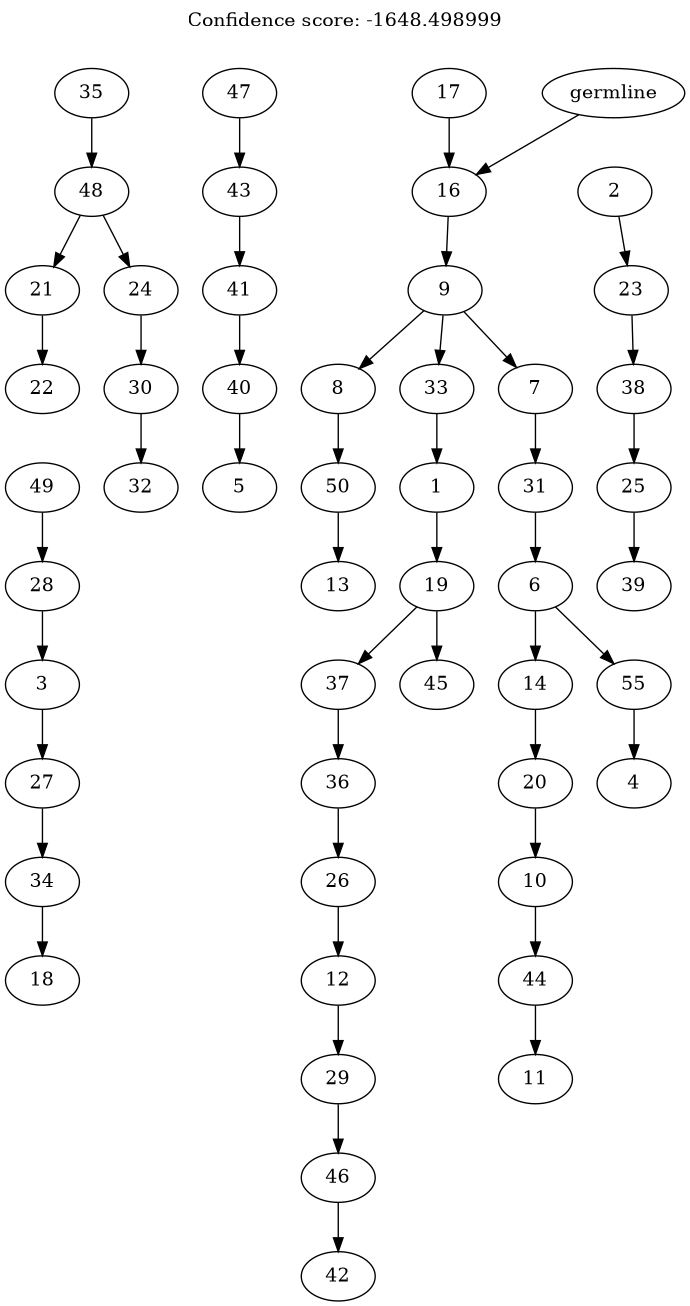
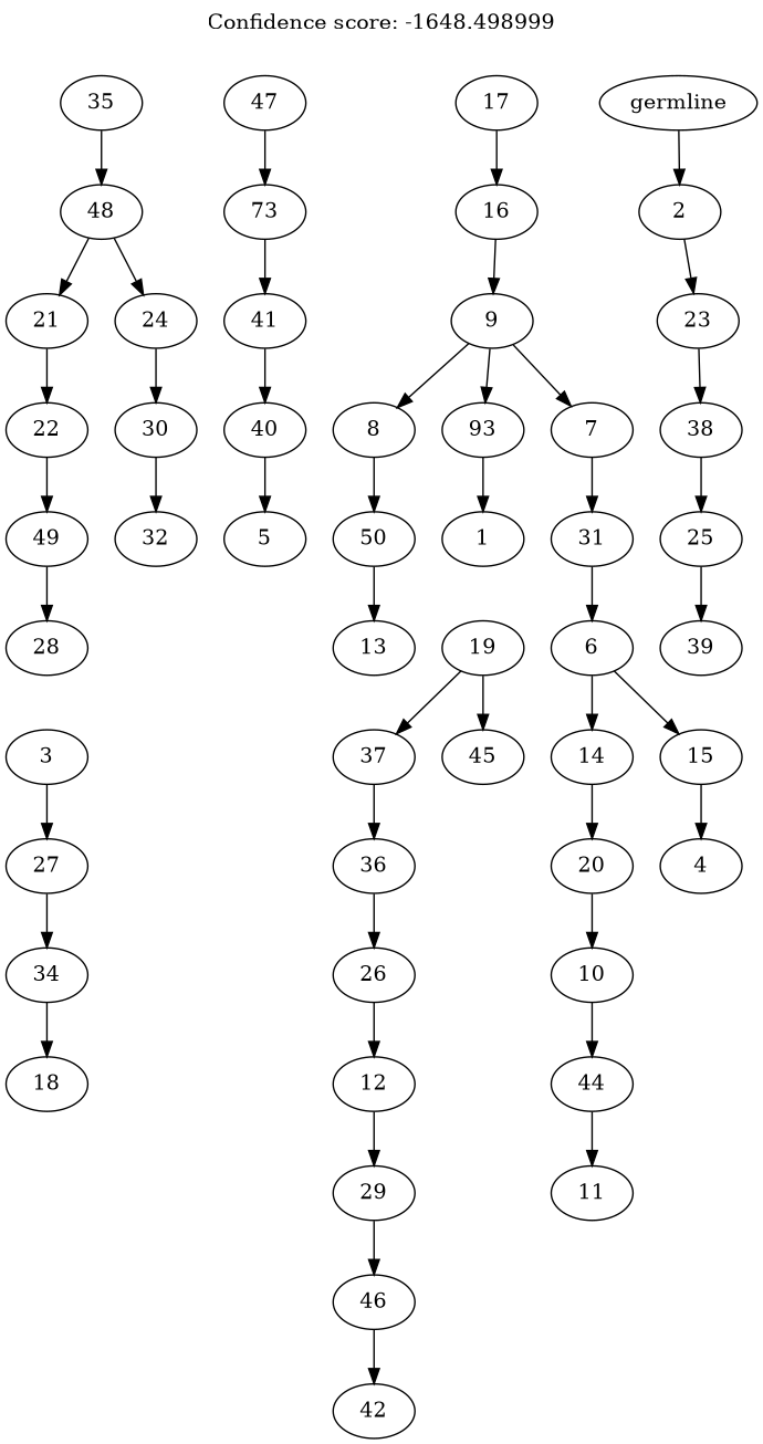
  digraph {
    label="Confidence score: -1648.498999"
    labelloc=t
    n1 [label=34]
    n2 [label=18]
    n3 [label=27]
    n4 [label=3]
    n5 [label=28]
    n6 [label=49]
    n7 [label=22]
    n8 [label=21]
    n9 [label=40]
    n10 [label=5]
    n11 [label=41]
-   n12 [label=43]
+   n12 [label=73]
    n13 [label=47]
    n14 [label=32]
    n15 [label=30]
    n16 [label=24]
    n17 [label=48]
    n18 [label=35]
    n19 [label=13]
    n20 [label=50]
    n21 [label=8]
    n22 [label=46]
    n23 [label=42]
    n24 [label=29]
    n25 [label=12]
    n26 [label=26]
    n27 [label=36]
    n28 [label=37]
    n29 [label=45]
    n30 [label=19]
    n31 [label=1]
-   n32 [label=33]
+   n32 [label=93]
    n33 [label=44]
    n34 [label=11]
    n35 [label=10]
    n36 [label=20]
    n37 [label=14]
-   n38 [label=55]
+   n38 [label=15]
    n39 [label=4]
    n40 [label=6]
    n41 [label=31]
    n42 [label=7]
    n43 [label=9]
    n44 [label=16]
    n45 [label=17]
    n46 [label=39]
    n47 [label=25]
    n48 [label=38]
    n49 [label=23]
    n50 [label=2]
    n51 [label=germline]
    n1 -> n2
    n3 -> n1
    n4 -> n3
-   n5 -> n4
    n6 -> n5
+   n7 -> n6
    n8 -> n7
    n9 -> n10
    n11 -> n9
    n12 -> n11
    n13 -> n12
    n15 -> n14
    n16 -> n15
    n17 -> n8
    n17 -> n16
    n18 -> n17
    n20 -> n19
    n21 -> n20
    n22 -> n23
    n24 -> n22
    n25 -> n24
    n26 -> n25
    n27 -> n26
    n28 -> n27
    n30 -> n28
    n30 -> n29
-   n31 -> n30
    n32 -> n31
    n33 -> n34
    n35 -> n33
    n36 -> n35
    n37 -> n36
    n38 -> n39
    n40 -> n37
    n40 -> n38
    n41 -> n40
    n42 -> n41
    n43 -> n21
    n43 -> n32
    n43 -> n42
    n44 -> n43
    n45 -> n44
    n47 -> n46
    n48 -> n47
    n49 -> n48
    n50 -> n49
-   n51 -> n44
+   n51 -> n50
  }
